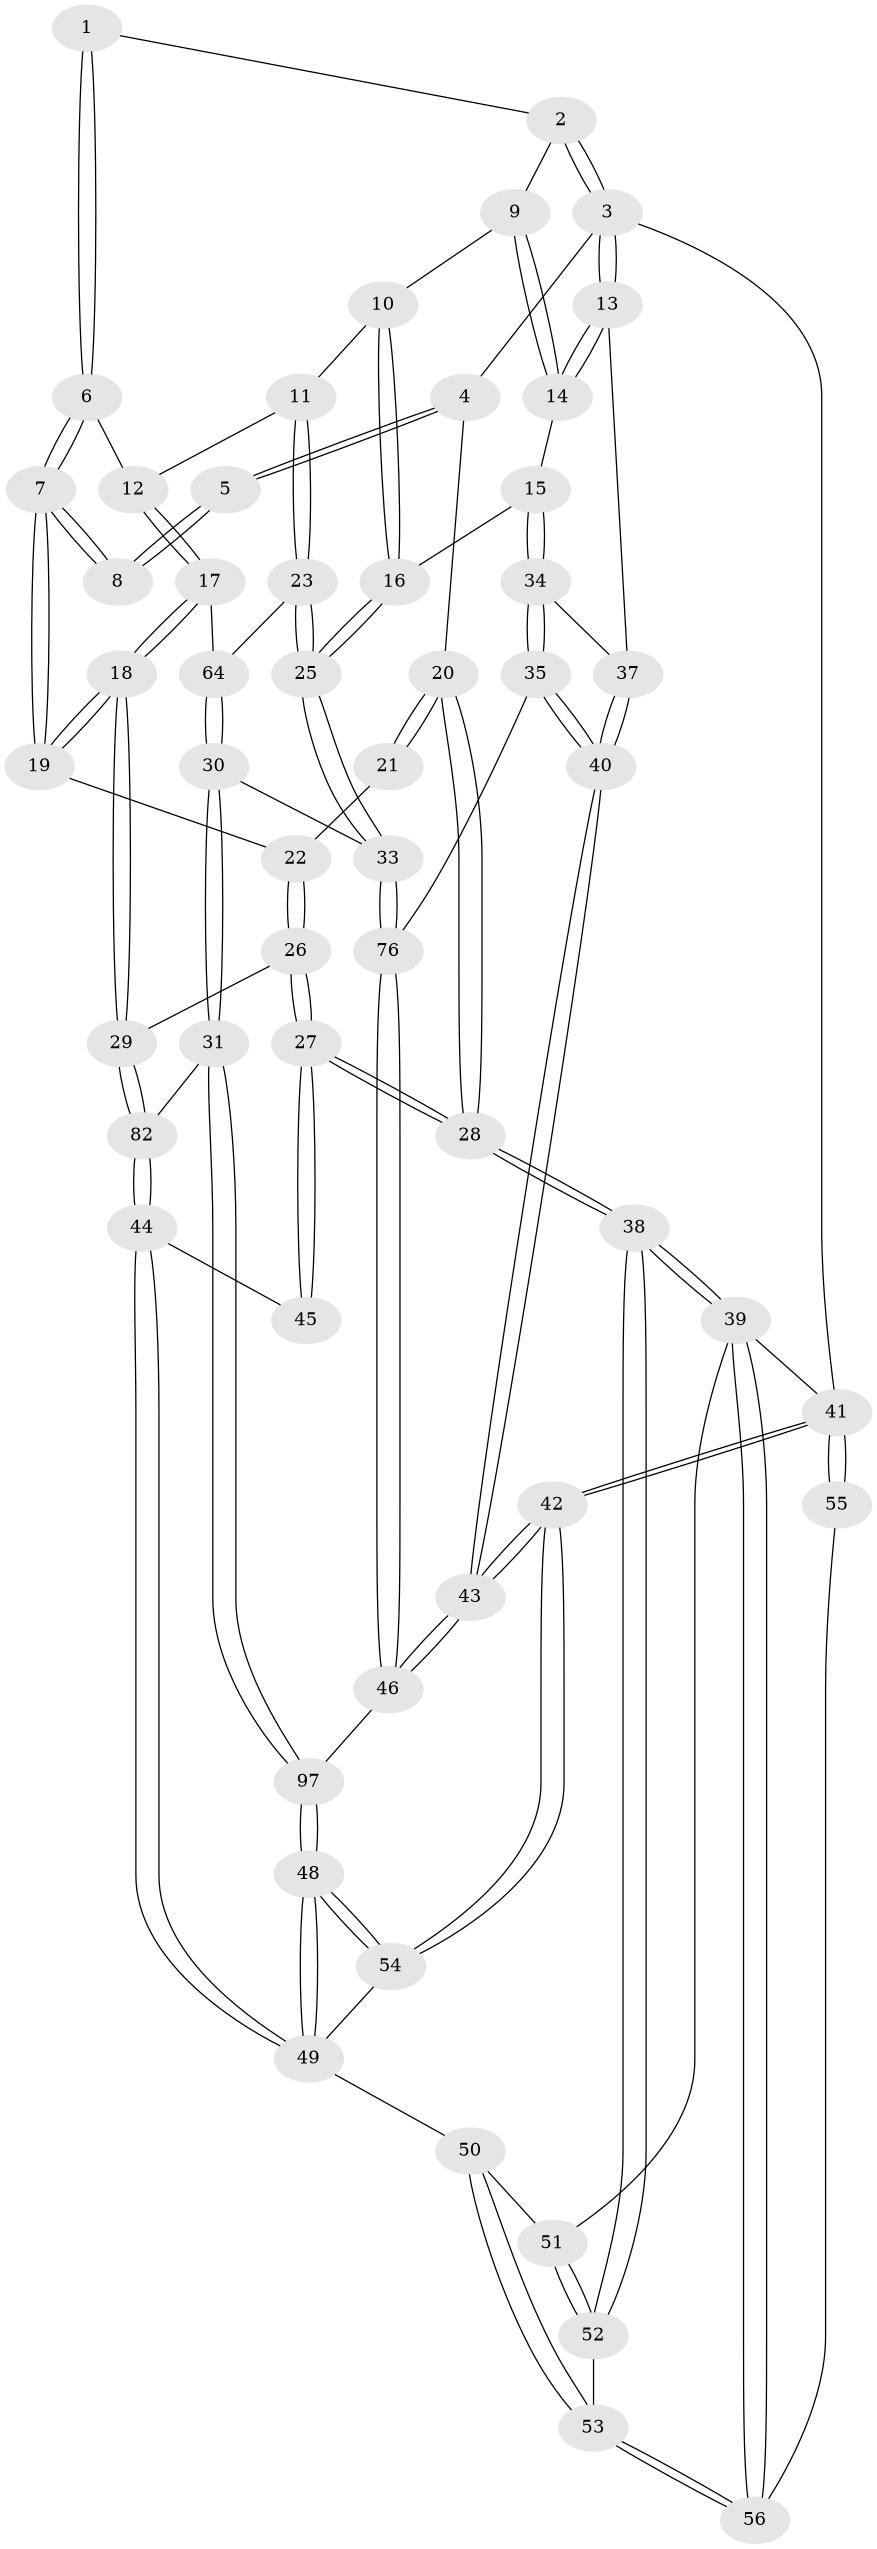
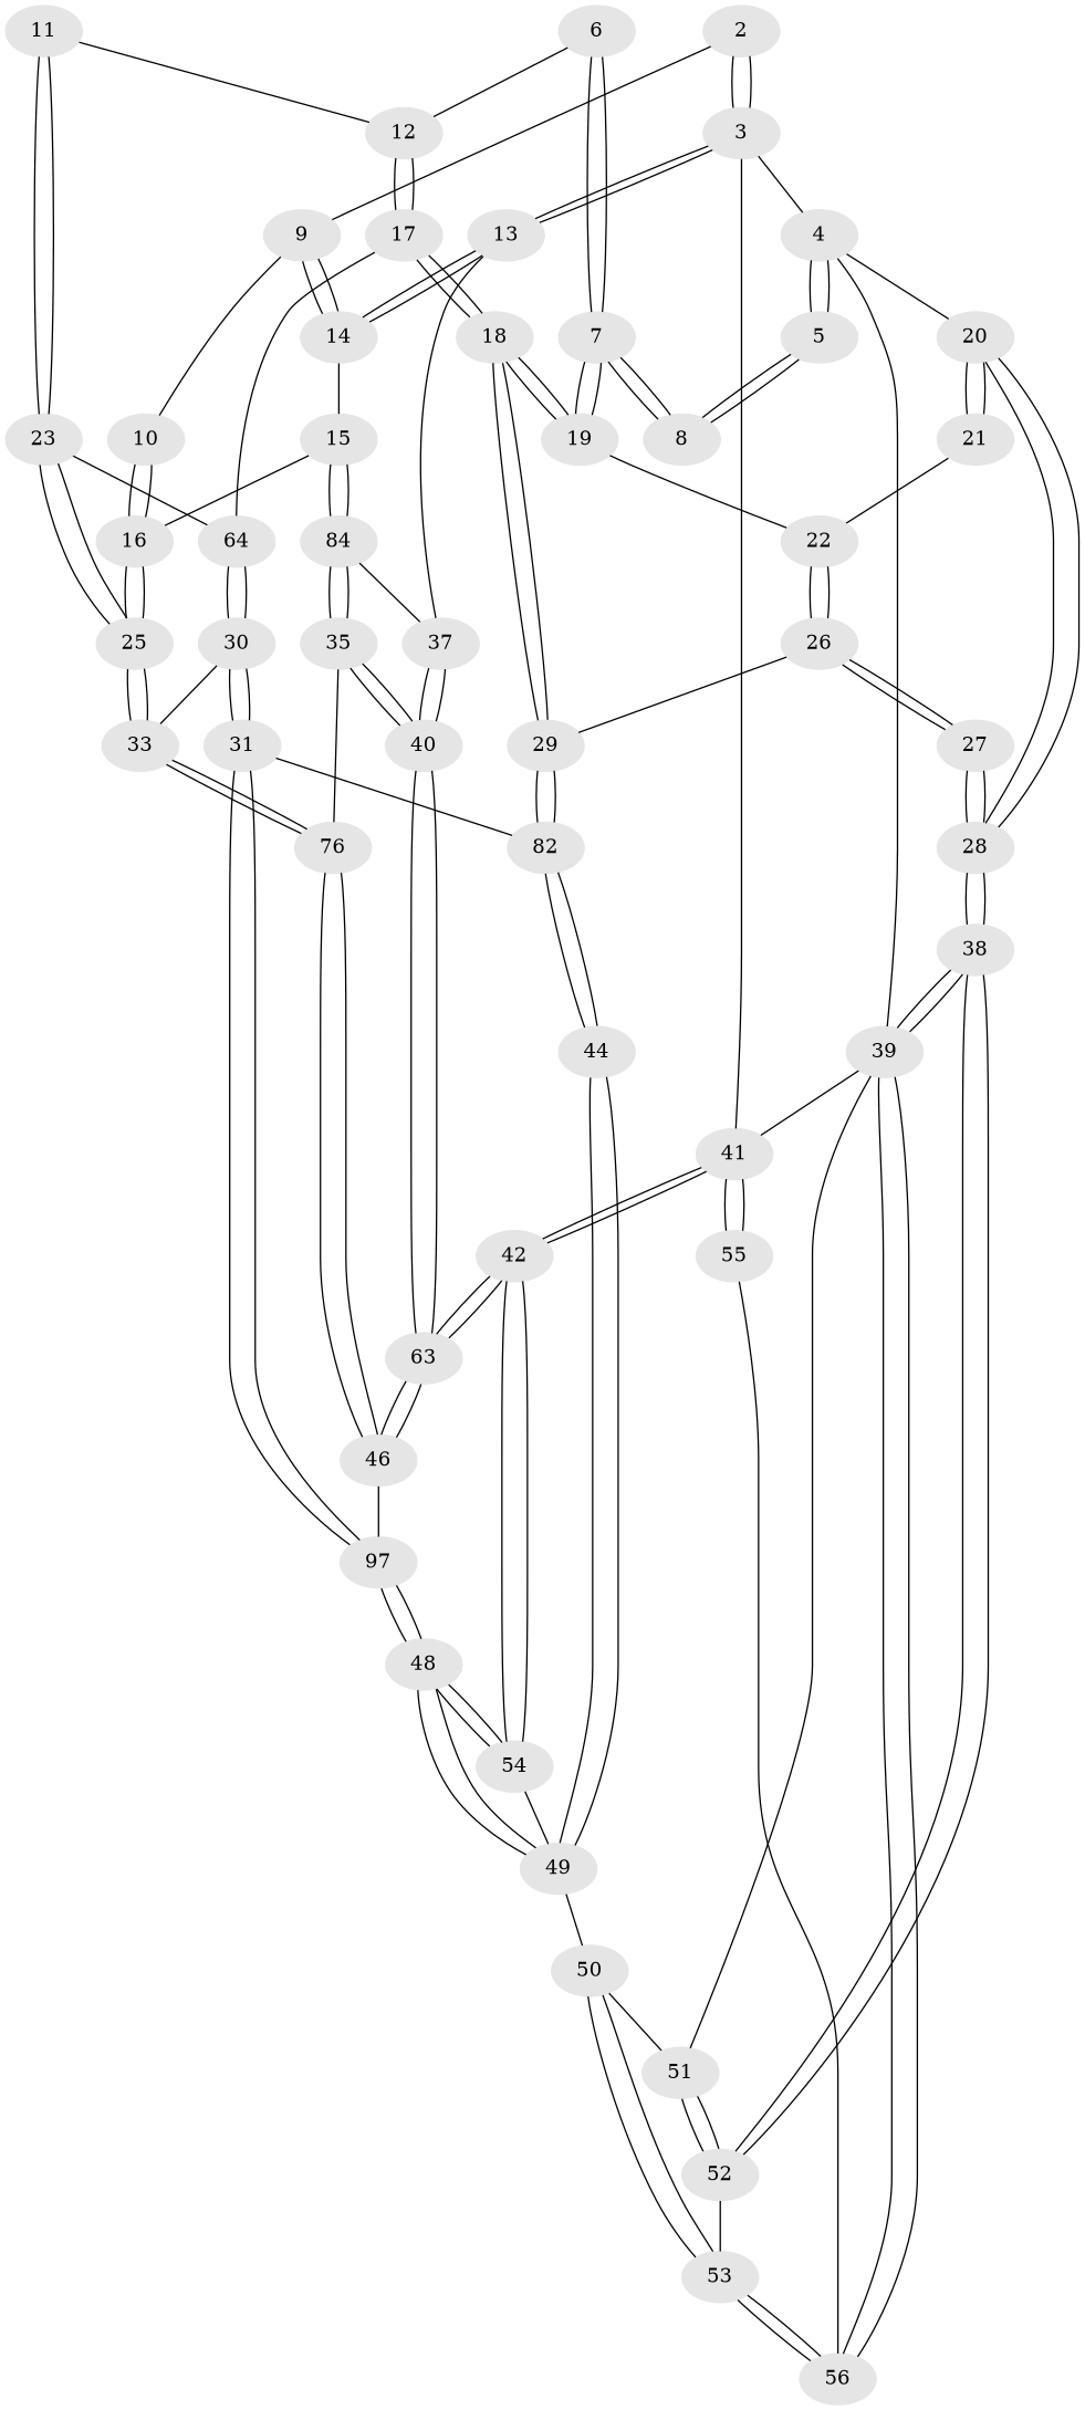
  graph {
    node [color=gray90 style=filled]
-   1
    2
    6
    3
    9
    7
    12
    4
    13
    41
    10
    14
    5
    20
    39
    37
    42
    55
    8
    21
    28
    56
    51
    19
    17
    22
    11
    16
    15
    23
    25
    n32 [label=64]
    18
    40
-   34
+   34 [label=84]
    35
    33
    29
    30
    n40 [label=82]
    26
    38
    27
    31
    n45 [label=76]
-   45
    52
    44
    n49 [label=97]
    48
    49
    46
-   43
+   43 [label=63]
    53
    54
    50
-   1 -- 2
-   1 -- 6
-   1 -- 6
    2 -- 3
    2 -- 3
    2 -- 9
    6 -- 7
    6 -- 7
    6 -- 12
    3 -- 4
    3 -- 13
    3 -- 13
    3 -- 41
    9 -- 10
    9 -- 14
    9 -- 14
    7 -- 8
    7 -- 8
    7 -- 19
    7 -- 19
    12 -- 17
    12 -- 17
    4 -- 5
    4 -- 5
    4 -- 20
+   4 -- 39
    13 -- 14
    13 -- 14
    13 -- 37
    41 -- 42
    41 -- 42
    41 -- 55
    41 -- 55
-   10 -- 11
    10 -- 16
    10 -- 16
    14 -- 15
    5 -- 8
    5 -- 8
    20 -- 21
    20 -- 21
    20 -- 28
    20 -- 28
    39 -- 41
    39 -- 56
    39 -- 56
    39 -- 51
    37 -- 40
    37 -- 40
    42 -- 43
    42 -- 43
    42 -- 54
    42 -- 54
    55 -- 56
    21 -- 22
    28 -- 38
    28 -- 38
    51 -- 52
    51 -- 52
    19 -- 22
    17 -- n32
    17 -- 18
    17 -- 18
    22 -- 26
    22 -- 26
    11 -- 12
    11 -- 23
    11 -- 23
    16 -- 25
    16 -- 25
    15 -- 16
    15 -- 34
    15 -- 34
    23 -- 25
    23 -- 25
    23 -- n32
    25 -- 33
    25 -- 33
    n32 -- 30
    n32 -- 30
    18 -- 19
    18 -- 19
    18 -- 29
    18 -- 29
    40 -- 43
    40 -- 43
    34 -- 37
    34 -- 35
    34 -- 35
    35 -- 40
    35 -- 40
    35 -- n45
    33 -- n45
    33 -- n45
    29 -- n40
    29 -- n40
    30 -- 33
    30 -- 31
    30 -- 31
    n40 -- 44
    n40 -- 44
    26 -- 29
    26 -- 27
    26 -- 27
    38 -- 39
    38 -- 39
    38 -- 52
    38 -- 52
    27 -- 28
    27 -- 28
-   27 -- 45
-   27 -- 45
    31 -- n40
    31 -- n49
    31 -- n49
    n45 -- 46
    n45 -- 46
    52 -- 53
-   44 -- 45
    44 -- 49
    44 -- 49
    n49 -- 48
    n49 -- 48
    48 -- 49
    48 -- 49
    48 -- 54
    48 -- 54
    49 -- 50
    46 -- n49
    43 -- 46
    43 -- 46
    53 -- 56
    53 -- 56
    54 -- 49
    50 -- 51
    50 -- 53
    50 -- 53
  }
